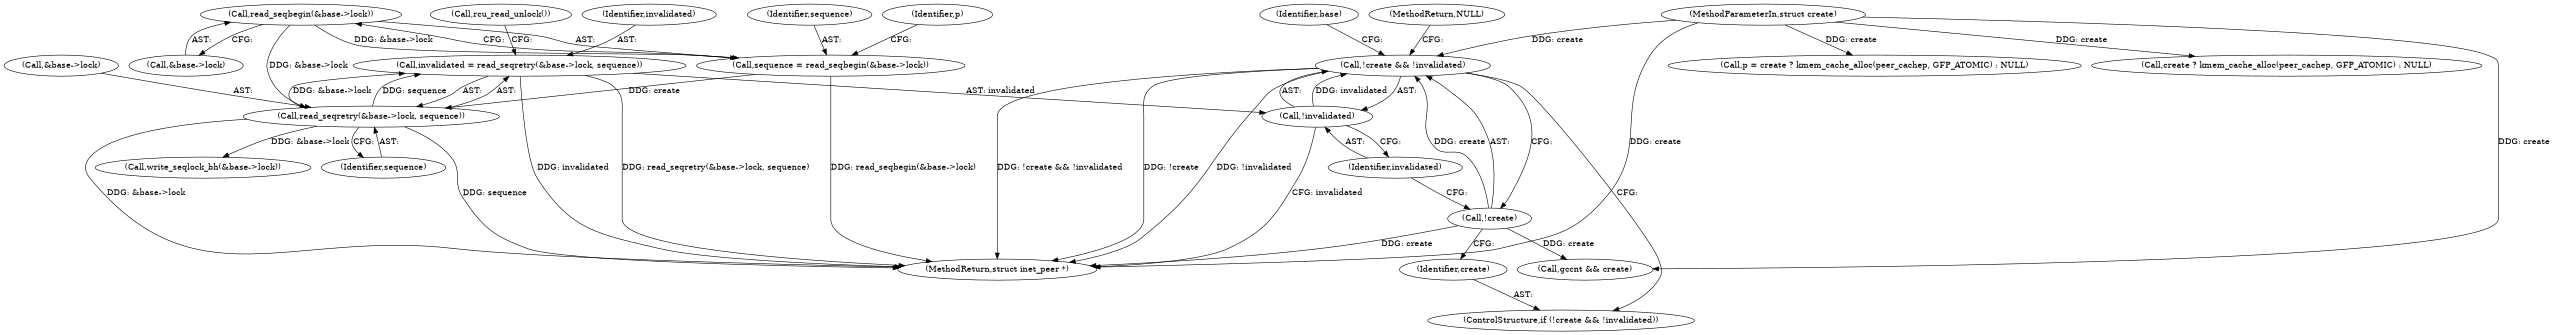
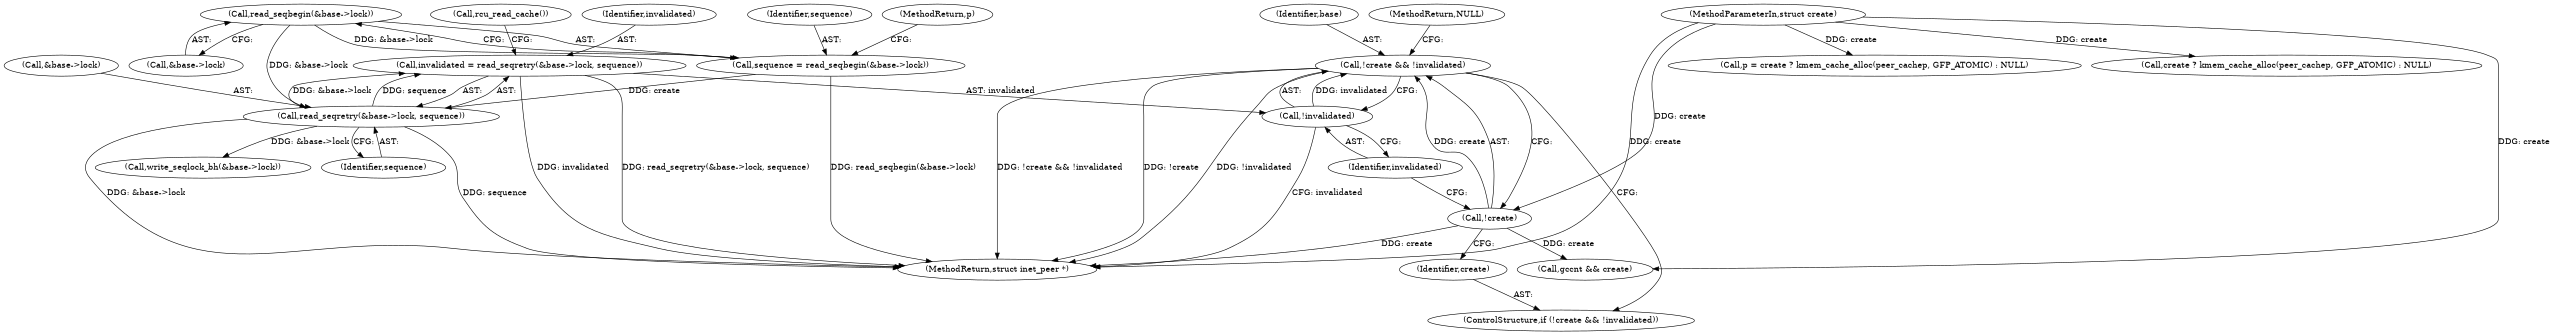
  digraph {
    n1 [label="(Call,!create && !invalidated)"]
    n2 [label="(Call,!create)"]
    n3 [label="(Call,!invalidated)"]
    n4 [label="(MethodReturn,struct inet_peer *)"]
    n5 [label="(ControlStructure,if (!create && !invalidated))"]
    n6 [label="(Call,gccnt && create)"]
    n7 [label="(Identifier,create)"]
    n8 [label="(Identifier,invalidated)"]
    n9 [label="(MethodParameterIn,struct create)"]
    n10 [label="(Call,p = create ? kmem_cache_alloc(peer_cachep, GFP_ATOMIC) : NULL)"]
    n11 [label="(Call,create ? kmem_cache_alloc(peer_cachep, GFP_ATOMIC) : NULL)"]
    n12 [label="(Call,invalidated = read_seqretry(&base->lock, sequence))"]
    n13 [label="(Call,read_seqretry(&base->lock, sequence))"]
    n14 [label="(Call,write_seqlock_bh(&base->lock))"]
    n15 [label="(Identifier,sequence)"]
    n16 [label="(Call,read_seqbegin(&base->lock))"]
    n17 [label="(Call,sequence = read_seqbegin(&base->lock))"]
    n18 [label="(Call,&base->lock)"]
    n19 [label="(Identifier,base)"]
    n20 [label="(Identifier,sequence)"]
    n21 [label="(Identifier,invalidated)"]
-   n22 [label="(Call,rcu_read_unlock())"]
+   n22 [label="(Call,rcu_read_cache())"]
    n23 [label="(MethodReturn,NULL)"]
    n24 [label="(Call,&base->lock)"]
-   n25 [label="(Identifier,p)"]
+   n25 [label="(MethodReturn,p)"]
    n1 -> n2 [label="CFG: "]
-   n1 -> n3 [label="AST: "]
+   n1 -> n3 [label="CFG: "]
    n1 -> n4 [label="DDG: !create && !invalidated"]
    n1 -> n4 [label="DDG: !create"]
    n1 -> n4 [label="DDG: !invalidated"]
    n1 -> n5 [label="CFG: "]
    n2 -> n1 [label="AST: "]
    n2 -> n1 [label="DDG: create"]
    n2 -> n4 [label="DDG: create"]
    n2 -> n6 [label="DDG: create"]
    n2 -> n7 [label="CFG: "]
    n3 -> n1 [label="AST: "]
    n3 -> n1 [label="DDG: invalidated"]
    n3 -> n4 [label="CFG: invalidated"]
    n3 -> n8 [label="CFG: "]
    n7 -> n5 [label="AST: "]
    n8 -> n2 [label="CFG: "]
    n8 -> n3 [label="AST: "]
-   n9 -> n1 [label="DDG: create"]
+   n9 -> n2 [label="DDG: create"]
    n9 -> n4 [label="DDG: create"]
    n9 -> n6 [label="DDG: create"]
    n9 -> n10 [label="DDG: create"]
    n9 -> n11 [label="DDG: create"]
    n12 -> n3 [label="AST: invalidated"]
    n12 -> n4 [label="DDG: read_seqretry(&base->lock, sequence)"]
    n12 -> n4 [label="DDG: invalidated"]
    n12 -> n13 [label="AST: "]
    n13 -> n4 [label="DDG: &base->lock"]
    n13 -> n4 [label="DDG: sequence"]
    n13 -> n12 [label="AST: "]
    n13 -> n12 [label="DDG: &base->lock"]
    n13 -> n12 [label="DDG: sequence"]
    n13 -> n14 [label="DDG: &base->lock"]
    n13 -> n15 [label="CFG: "]
    n15 -> n13 [label="AST: "]
    n16 -> n13 [label="DDG: &base->lock"]
    n16 -> n17 [label="AST: "]
    n16 -> n17 [label="DDG: &base->lock"]
    n16 -> n18 [label="CFG: "]
    n17 -> n4 [label="DDG: read_seqbegin(&base->lock)"]
    n17 -> n13 [label="DDG: create"]
    n17 -> n16 [label="CFG: "]
    n18 -> n16 [label="AST: "]
-   n19 -> n1 [label="CFG: "]
+   n19 -> n1 [label="AST: "]
    n20 -> n17 [label="AST: "]
    n21 -> n12 [label="AST: "]
    n22 -> n12 [label="CFG: "]
    n23 -> n1 [label="CFG: "]
    n24 -> n13 [label="AST: "]
    n25 -> n17 [label="CFG: "]
  }
